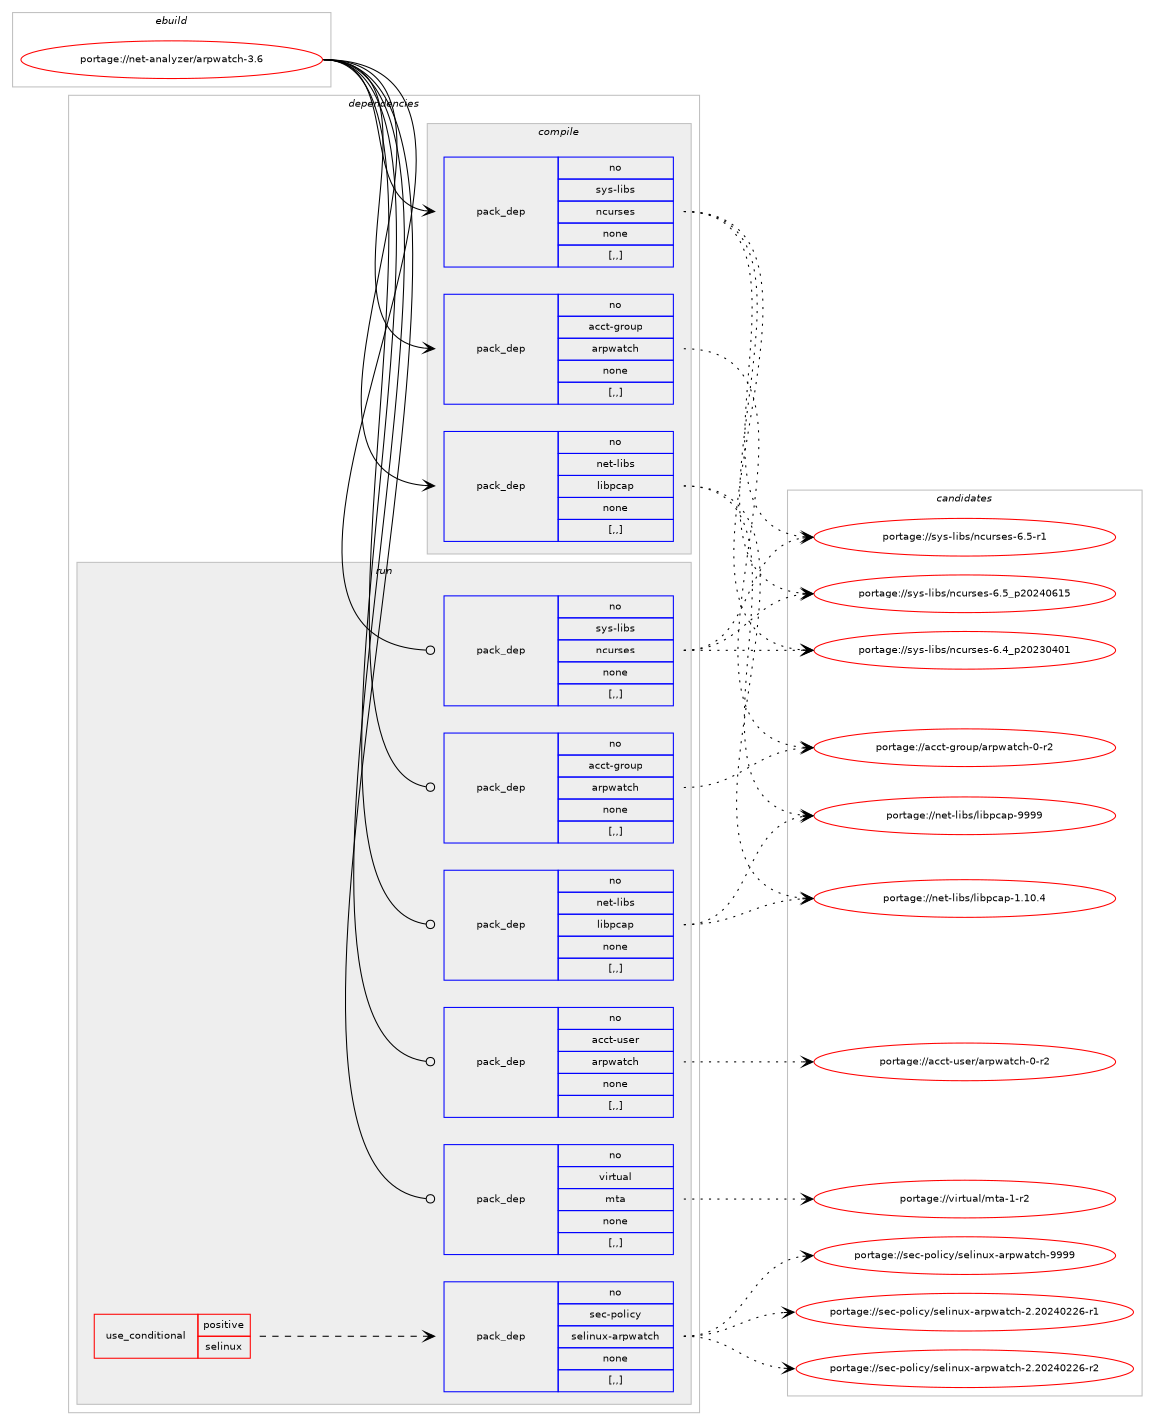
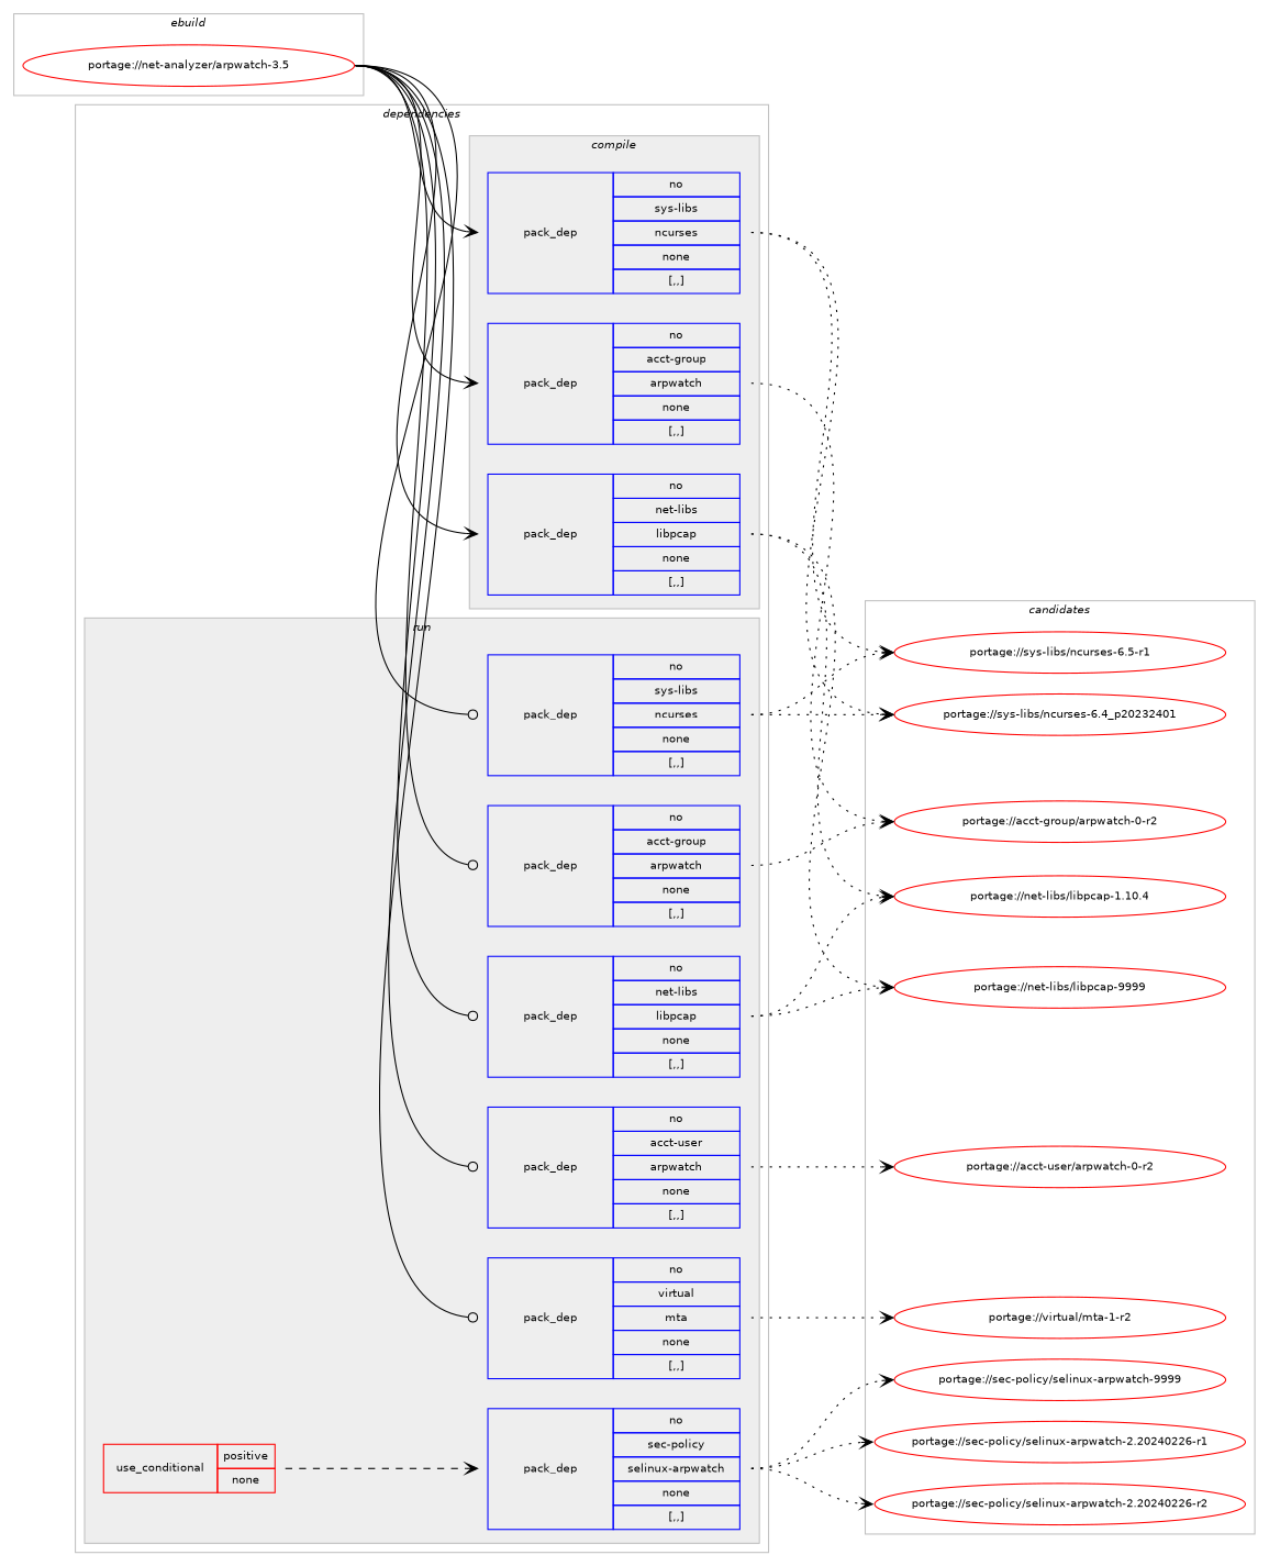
  digraph {
    compound=true
    concentrate=true
    fontname=Helvetica
    fontsize=10
    newrank=true
    rankdir=LR
    ranksep=1.5
    node [color=red fontname=Helvetica fontsize=10]
    edge [arrowhead=vee headport=w style=dotted tailport=e weight=100]
-   n1 [label="portage://net-analyzer/arpwatch-3.6" width=4]
+   n1 [label="portage://net-analyzer/arpwatch-3.5" width=4]
    n2 [color=blue label=<<TABLE BORDER="0" CELLBORDER="1" CELLSPACING="0" CELLPADDING="4" WIDTH="220"><TR><TD ROWSPAN="6" CELLPADDING="30">pack_dep</TD></TR><TR><TD WIDTH="110">no</TD></TR><TR><TD>acct-group</TD></TR><TR><TD>arpwatch</TD></TR><TR><TD>none</TD></TR><TR><TD>[,,]</TD></TR></TABLE>> shape=none]
    n3 [color=blue label=<<TABLE BORDER="0" CELLBORDER="1" CELLSPACING="0" CELLPADDING="4" WIDTH="220"><TR><TD ROWSPAN="6" CELLPADDING="30">pack_dep</TD></TR><TR><TD WIDTH="110">no</TD></TR><TR><TD>net-libs</TD></TR><TR><TD>libpcap</TD></TR><TR><TD>none</TD></TR><TR><TD>[,,]</TD></TR></TABLE>> shape=none]
    n4 [color=blue label=<<TABLE BORDER="0" CELLBORDER="1" CELLSPACING="0" CELLPADDING="4" WIDTH="220"><TR><TD ROWSPAN="6" CELLPADDING="30">pack_dep</TD></TR><TR><TD WIDTH="110">no</TD></TR><TR><TD>sys-libs</TD></TR><TR><TD>ncurses</TD></TR><TR><TD>none</TD></TR><TR><TD>[,,]</TD></TR></TABLE>> shape=none]
    n5 [color=blue label=<<TABLE BORDER="0" CELLBORDER="1" CELLSPACING="0" CELLPADDING="4" WIDTH="220"><TR><TD ROWSPAN="6" CELLPADDING="30">pack_dep</TD></TR><TR><TD WIDTH="110">no</TD></TR><TR><TD>sec-policy</TD></TR><TR><TD>selinux-arpwatch</TD></TR><TR><TD>none</TD></TR><TR><TD>[,,]</TD></TR></TABLE>> shape=none]
-   n6 [label=<<TABLE BORDER="0" CELLBORDER="1" CELLSPACING="0" CELLPADDING="4"><TR><TD ROWSPAN="3" CELLPADDING="10">use_conditional</TD></TR><TR><TD>positive</TD></TR><TR><TD>selinux</TD></TR></TABLE>> shape=none]
+   n6 [label=<<TABLE BORDER="0" CELLBORDER="1" CELLSPACING="0" CELLPADDING="4"><TR><TD ROWSPAN="3" CELLPADDING="10">use_conditional</TD></TR><TR><TD>positive</TD></TR><TR><TD>none</TD></TR></TABLE>> shape=none]
    n7 [color=blue label=<<TABLE BORDER="0" CELLBORDER="1" CELLSPACING="0" CELLPADDING="4" WIDTH="220"><TR><TD ROWSPAN="6" CELLPADDING="30">pack_dep</TD></TR><TR><TD WIDTH="110">no</TD></TR><TR><TD>acct-group</TD></TR><TR><TD>arpwatch</TD></TR><TR><TD>none</TD></TR><TR><TD>[,,]</TD></TR></TABLE>> shape=none]
    n8 [color=blue label=<<TABLE BORDER="0" CELLBORDER="1" CELLSPACING="0" CELLPADDING="4" WIDTH="220"><TR><TD ROWSPAN="6" CELLPADDING="30">pack_dep</TD></TR><TR><TD WIDTH="110">no</TD></TR><TR><TD>acct-user</TD></TR><TR><TD>arpwatch</TD></TR><TR><TD>none</TD></TR><TR><TD>[,,]</TD></TR></TABLE>> shape=none]
    n9 [color=blue label=<<TABLE BORDER="0" CELLBORDER="1" CELLSPACING="0" CELLPADDING="4" WIDTH="220"><TR><TD ROWSPAN="6" CELLPADDING="30">pack_dep</TD></TR><TR><TD WIDTH="110">no</TD></TR><TR><TD>net-libs</TD></TR><TR><TD>libpcap</TD></TR><TR><TD>none</TD></TR><TR><TD>[,,]</TD></TR></TABLE>> shape=none]
    n10 [color=blue label=<<TABLE BORDER="0" CELLBORDER="1" CELLSPACING="0" CELLPADDING="4" WIDTH="220"><TR><TD ROWSPAN="6" CELLPADDING="30">pack_dep</TD></TR><TR><TD WIDTH="110">no</TD></TR><TR><TD>sys-libs</TD></TR><TR><TD>ncurses</TD></TR><TR><TD>none</TD></TR><TR><TD>[,,]</TD></TR></TABLE>> shape=none]
    n11 [color=blue label=<<TABLE BORDER="0" CELLBORDER="1" CELLSPACING="0" CELLPADDING="4" WIDTH="220"><TR><TD ROWSPAN="6" CELLPADDING="30">pack_dep</TD></TR><TR><TD WIDTH="110">no</TD></TR><TR><TD>virtual</TD></TR><TR><TD>mta</TD></TR><TR><TD>none</TD></TR><TR><TD>[,,]</TD></TR></TABLE>> shape=none]
    n12 [label="portage://acct-group/arpwatch-0-r2" width=4]
    n13 [label="portage://net-libs/libpcap-1.10.4" width=4]
    n14 [label="portage://net-libs/libpcap-9999" width=4]
-   n15 [label="portage://sys-libs/ncurses-6.4_p20230401" width=4]
+   n15 [label="portage://sys-libs/ncurses-6.4_p20232401" width=4]
    n16 [label="portage://sys-libs/ncurses-6.5-r1" width=4]
-   n17 [label="portage://sys-libs/ncurses-6.5_p20240615" width=4]
    n18 [label="portage://sec-policy/selinux-arpwatch-2.20240226-r1" width=4]
    n19 [label="portage://sec-policy/selinux-arpwatch-2.20240226-r2" width=4]
    n20 [label="portage://sec-policy/selinux-arpwatch-9999" width=4]
    n21 [label="portage://acct-user/arpwatch-0-r2" width=4]
    n22 [label="portage://virtual/mta-1-r2" width=4]
    subgraph cluster_1 {
      color=gray
      label=<<i>ebuild</i>>
      rank=same
      n1
    }
    subgraph cluster_2 {
      color=gray
      label=<<i>dependencies</i>>
      subgraph cluster_3 {
        color=gray
        fillcolor="#eeeeee"
        label=<<i>compile</i>>
        style=filled
        subgraph sub_4 {
          color=gray
          fillcolor="#eeeeee"
          label=<<i>compile</i>>
          style=filled
          n2
        }
        subgraph sub_5 {
          color=gray
          fillcolor="#eeeeee"
          label=<<i>compile</i>>
          style=filled
          n3
        }
        subgraph sub_6 {
          color=gray
          fillcolor="#eeeeee"
          label=<<i>compile</i>>
          style=filled
          n4
        }
      }
      subgraph cluster_7 {
        color=gray
        fillcolor="#eeeeee"
        label=<<i>compile and run</i>>
        style=filled
      }
      subgraph cluster_8 {
        color=gray
        fillcolor="#eeeeee"
        label=<<i>run</i>>
        style=filled
        subgraph sub_9 {
          color=gray
          fillcolor="#eeeeee"
          label=<<i>run</i>>
          style=filled
          n6
          subgraph sub_10 {
            color=gray
            fillcolor="#eeeeee"
            label=<<i>run</i>>
            style=filled
            n5
          }
        }
        subgraph sub_11 {
          color=gray
          fillcolor="#eeeeee"
          label=<<i>run</i>>
          style=filled
          n7
        }
        subgraph sub_12 {
          color=gray
          fillcolor="#eeeeee"
          label=<<i>run</i>>
          style=filled
          n8
        }
        subgraph sub_13 {
          color=gray
          fillcolor="#eeeeee"
          label=<<i>run</i>>
          style=filled
          n9
        }
        subgraph sub_14 {
          color=gray
          fillcolor="#eeeeee"
          label=<<i>run</i>>
          style=filled
          n10
        }
        subgraph sub_15 {
          color=gray
          fillcolor="#eeeeee"
          label=<<i>run</i>>
          style=filled
          n11
        }
      }
    }
    subgraph cluster_16 {
      color=gray
      label=<<i>candidates</i>>
      rank=same
      subgraph sub_17 {
        color=black
        label=<<i>candidates</i>>
        nodesep=1
        rank=same
        n12
      }
      subgraph sub_18 {
        color=black
        label=<<i>candidates</i>>
        nodesep=1
        rank=same
        n13
        n14
      }
      subgraph sub_19 {
        color=black
        label=<<i>candidates</i>>
        nodesep=1
        rank=same
        n15
        n16
-       n17
      }
      subgraph sub_20 {
        color=black
        label=<<i>candidates</i>>
        nodesep=1
        rank=same
        n18
        n19
        n20
      }
      subgraph sub_21 {
        color=black
        label=<<i>candidates</i>>
        nodesep=1
        rank=same
        n12
      }
      subgraph sub_22 {
        color=black
        label=<<i>candidates</i>>
        nodesep=1
        rank=same
        n21
      }
      subgraph sub_23 {
        color=black
        label=<<i>candidates</i>>
        nodesep=1
        rank=same
        n13
        n14
      }
      subgraph sub_24 {
        color=black
        label=<<i>candidates</i>>
        nodesep=1
        rank=same
        n15
        n16
-       n17
      }
      subgraph sub_25 {
        color=black
        label=<<i>candidates</i>>
        nodesep=1
        rank=same
        n22
      }
    }
    n1 -> n2 [style=solid weight=20]
    n1 -> n3 [style=solid weight=20]
    n1 -> n4 [style=solid weight=20]
    n1 -> n7 [arrowhead=odot style=solid weight=20]
    n1 -> n8 [arrowhead=odot style=solid weight=20]
    n1 -> n9 [arrowhead=odot style=solid weight=20]
    n1 -> n10 [arrowhead=odot style=solid weight=20]
    n1 -> n11 [arrowhead=odot style=solid weight=20]
    n2 -> n12
    n3 -> n13
    n3 -> n14
    n4 -> n15
    n4 -> n16
-   n4 -> n17
    n5 -> n18
    n5 -> n19
    n5 -> n20
    n6 -> n5 [style=dashed weight=20]
    n7 -> n12
    n8 -> n21
    n9 -> n13
    n9 -> n14
    n10 -> n15
    n10 -> n16
-   n10 -> n17
    n11 -> n22
  }
